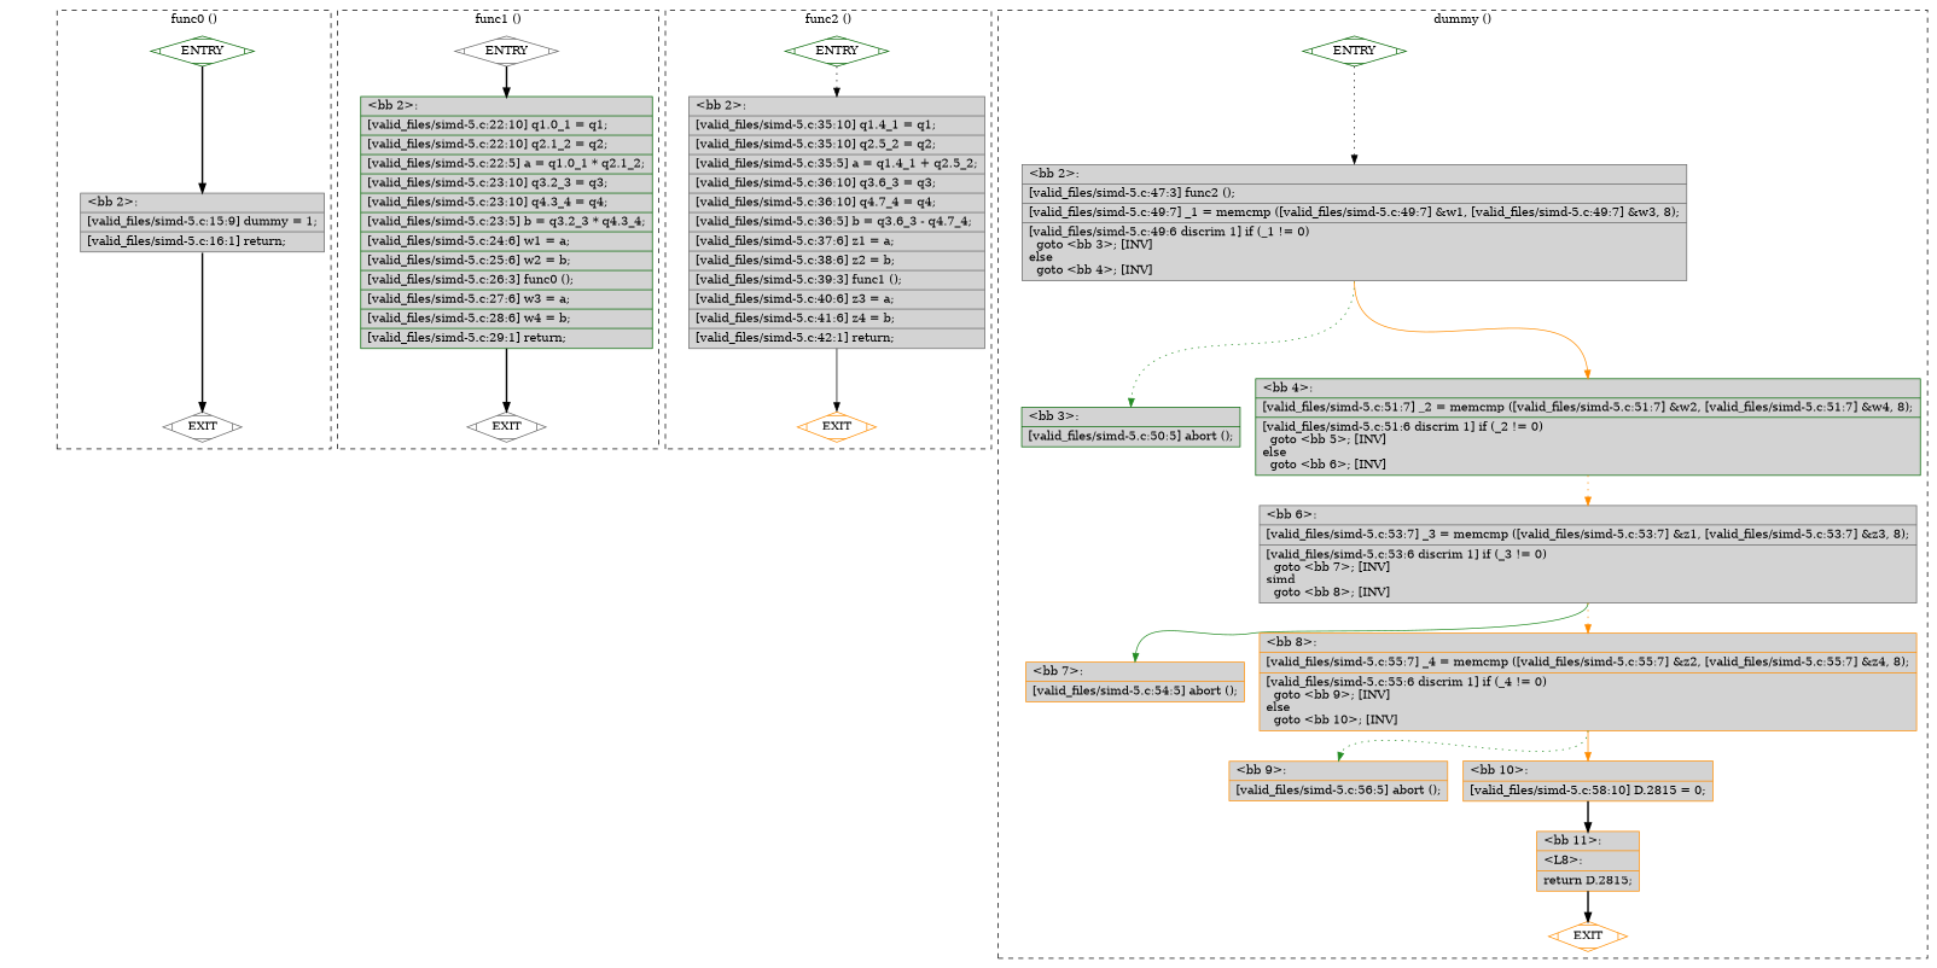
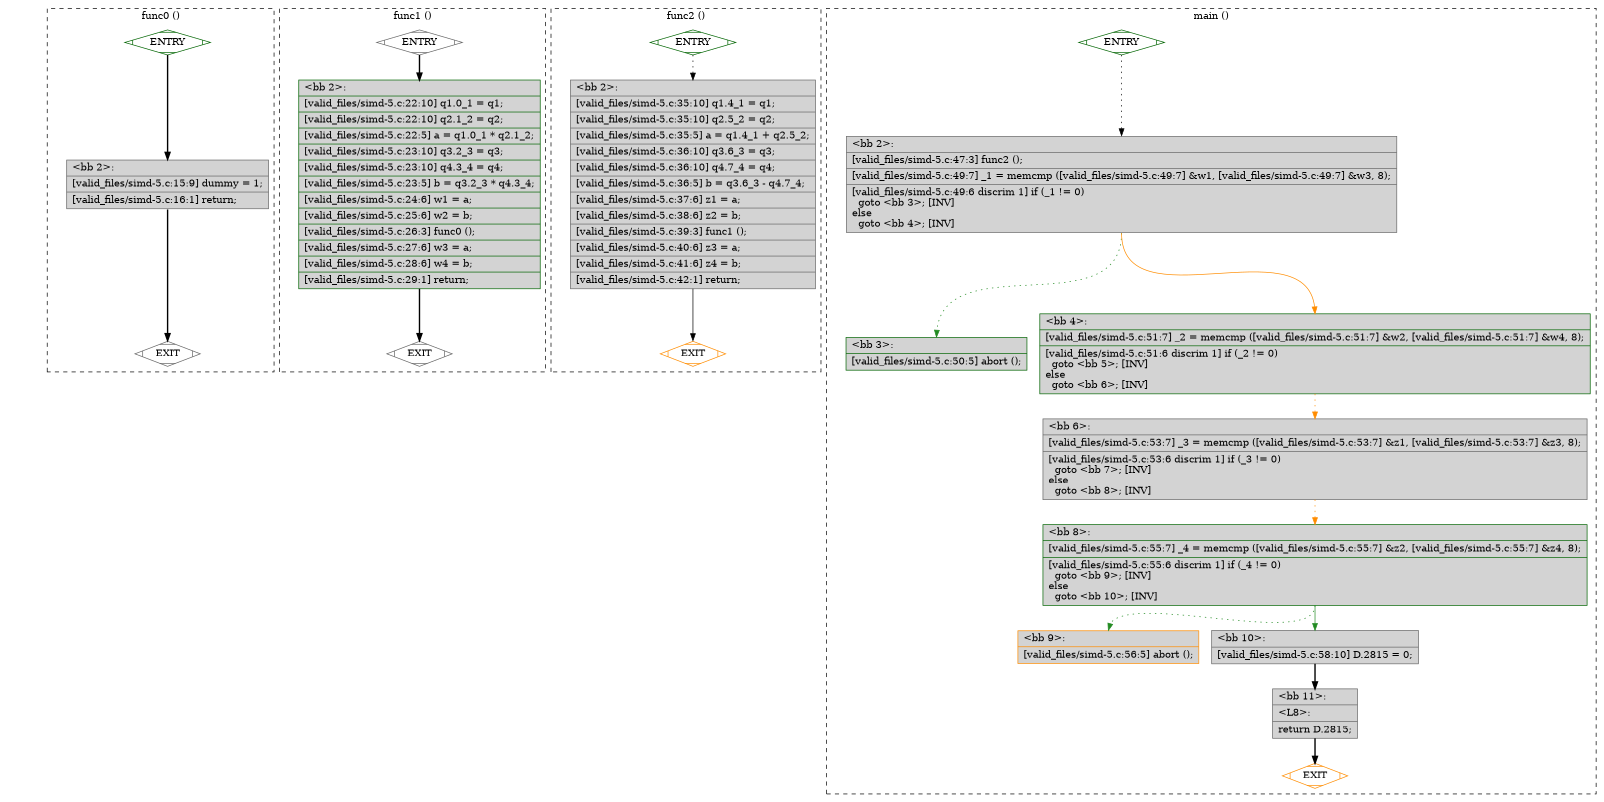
  digraph {
    node [color=gray40 fillcolor=lightgrey shape=record style=filled]
    edge [constraint=true headport=n style=bold tailport=s color=black weight=10]
    n1 [color=darkgreen fillcolor=white label=ENTRY shape=Mdiamond]
    n2 [fillcolor=white label=EXIT shape=Mdiamond]
    n3 [label="{\<bb\ 2\>:\l|[valid_files/simd-5.c:15:9]\ dummy\ =\ 1;\l|[valid_files/simd-5.c:16:1]\ return;\l}"]
    n4 [fillcolor=white label=ENTRY shape=Mdiamond]
    n5 [fillcolor=white label=EXIT shape=Mdiamond]
    n6 [color=darkgreen label="{\<bb\ 2\>:\l|[valid_files/simd-5.c:22:10]\ q1.0_1\ =\ q1;\l|[valid_files/simd-5.c:22:10]\ q2.1_2\ =\ q2;\l|[valid_files/simd-5.c:22:5]\ a\ =\ q1.0_1\ *\ q2.1_2;\l|[valid_files/simd-5.c:23:10]\ q3.2_3\ =\ q3;\l|[valid_files/simd-5.c:23:10]\ q4.3_4\ =\ q4;\l|[valid_files/simd-5.c:23:5]\ b\ =\ q3.2_3\ *\ q4.3_4;\l|[valid_files/simd-5.c:24:6]\ w1\ =\ a;\l|[valid_files/simd-5.c:25:6]\ w2\ =\ b;\l|[valid_files/simd-5.c:26:3]\ func0\ ();\l|[valid_files/simd-5.c:27:6]\ w3\ =\ a;\l|[valid_files/simd-5.c:28:6]\ w4\ =\ b;\l|[valid_files/simd-5.c:29:1]\ return;\l}"]
    n7 [color=darkgreen fillcolor=white label=ENTRY shape=Mdiamond]
    n8 [color=darkorange fillcolor=white label=EXIT shape=Mdiamond]
    n9 [label="{\<bb\ 2\>:\l|[valid_files/simd-5.c:35:10]\ q1.4_1\ =\ q1;\l|[valid_files/simd-5.c:35:10]\ q2.5_2\ =\ q2;\l|[valid_files/simd-5.c:35:5]\ a\ =\ q1.4_1\ +\ q2.5_2;\l|[valid_files/simd-5.c:36:10]\ q3.6_3\ =\ q3;\l|[valid_files/simd-5.c:36:10]\ q4.7_4\ =\ q4;\l|[valid_files/simd-5.c:36:5]\ b\ =\ q3.6_3\ -\ q4.7_4;\l|[valid_files/simd-5.c:37:6]\ z1\ =\ a;\l|[valid_files/simd-5.c:38:6]\ z2\ =\ b;\l|[valid_files/simd-5.c:39:3]\ func1\ ();\l|[valid_files/simd-5.c:40:6]\ z3\ =\ a;\l|[valid_files/simd-5.c:41:6]\ z4\ =\ b;\l|[valid_files/simd-5.c:42:1]\ return;\l}"]
    n10 [color=darkgreen fillcolor=white label=ENTRY shape=Mdiamond]
    n11 [color=darkorange fillcolor=white label=EXIT shape=Mdiamond]
    n12 [label="{\<bb\ 2\>:\l|[valid_files/simd-5.c:47:3]\ func2\ ();\l|[valid_files/simd-5.c:49:7]\ _1\ =\ memcmp\ ([valid_files/simd-5.c:49:7]\ &w1,\ [valid_files/simd-5.c:49:7]\ &w3,\ 8);\l|[valid_files/simd-5.c:49:6\ discrim\ 1]\ if\ (_1\ !=\ 0)\l\ \ goto\ \<bb\ 3\>;\ [INV]\lelse\l\ \ goto\ \<bb\ 4\>;\ [INV]\l}"]
    n13 [color=darkgreen label="{\<bb\ 3\>:\l|[valid_files/simd-5.c:50:5]\ abort\ ();\l}"]
    n14 [color=darkgreen label="{\<bb\ 4\>:\l|[valid_files/simd-5.c:51:7]\ _2\ =\ memcmp\ ([valid_files/simd-5.c:51:7]\ &w2,\ [valid_files/simd-5.c:51:7]\ &w4,\ 8);\l|[valid_files/simd-5.c:51:6\ discrim\ 1]\ if\ (_2\ !=\ 0)\l\ \ goto\ \<bb\ 5\>;\ [INV]\lelse\l\ \ goto\ \<bb\ 6\>;\ [INV]\l}"]
-   n15 [label="{\<bb\ 6\>:\l|[valid_files/simd-5.c:53:7]\ _3\ =\ memcmp\ ([valid_files/simd-5.c:53:7]\ &z1,\ [valid_files/simd-5.c:53:7]\ &z3,\ 8);\l|[valid_files/simd-5.c:53:6\ discrim\ 1]\ if\ (_3\ !=\ 0)\l\ \ goto\ \<bb\ 7\>;\ [INV]\lsimd\l\ \ goto\ \<bb\ 8\>;\ [INV]\l}"]
-   n16 [color=darkorange label="{\<bb\ 7\>:\l|[valid_files/simd-5.c:54:5]\ abort\ ();\l}"]
-   n17 [color=darkorange label="{\<bb\ 8\>:\l|[valid_files/simd-5.c:55:7]\ _4\ =\ memcmp\ ([valid_files/simd-5.c:55:7]\ &z2,\ [valid_files/simd-5.c:55:7]\ &z4,\ 8);\l|[valid_files/simd-5.c:55:6\ discrim\ 1]\ if\ (_4\ !=\ 0)\l\ \ goto\ \<bb\ 9\>;\ [INV]\lelse\l\ \ goto\ \<bb\ 10\>;\ [INV]\l}"]
+   n15 [label="{\<bb\ 6\>:\l|[valid_files/simd-5.c:53:7]\ _3\ =\ memcmp\ ([valid_files/simd-5.c:53:7]\ &z1,\ [valid_files/simd-5.c:53:7]\ &z3,\ 8);\l|[valid_files/simd-5.c:53:6\ discrim\ 1]\ if\ (_3\ !=\ 0)\l\ \ goto\ \<bb\ 7\>;\ [INV]\lelse\l\ \ goto\ \<bb\ 8\>;\ [INV]\l}"]
+   n17 [color=darkgreen label="{\<bb\ 8\>:\l|[valid_files/simd-5.c:55:7]\ _4\ =\ memcmp\ ([valid_files/simd-5.c:55:7]\ &z2,\ [valid_files/simd-5.c:55:7]\ &z4,\ 8);\l|[valid_files/simd-5.c:55:6\ discrim\ 1]\ if\ (_4\ !=\ 0)\l\ \ goto\ \<bb\ 9\>;\ [INV]\lelse\l\ \ goto\ \<bb\ 10\>;\ [INV]\l}"]
    n18 [color=darkorange label="{\<bb\ 9\>:\l|[valid_files/simd-5.c:56:5]\ abort\ ();\l}"]
-   n19 [color=darkorange label="{\<bb\ 10\>:\l|[valid_files/simd-5.c:58:10]\ D.2815\ =\ 0;\l}"]
-   n20 [color=darkorange label="{\<bb\ 11\>:\l|\<L8\>:\l|return\ D.2815;\l}"]
+   n19 [label="{\<bb\ 10\>:\l|[valid_files/simd-5.c:58:10]\ D.2815\ =\ 0;\l}"]
+   n20 [label="{\<bb\ 11\>:\l|\<L8\>:\l|return\ D.2815;\l}"]
    subgraph cluster_1 {
      color=black
      label="func0 ()"
      style=dashed
      n1
      n2
      n3
    }
    subgraph cluster_2 {
      color=black
      label="func1 ()"
      style=dashed
      n4
      n5
      n6
    }
    subgraph cluster_3 {
      color=black
      label="func2 ()"
      style=dashed
      n7
      n8
      n9
    }
    subgraph cluster_4 {
      color=black
-     label="dummy ()"
+     label="main ()"
      style=dashed
      n10
      n11
      n12
      n13
      n14
      n15
-     n16
      n17
      n18
      n19
      n20
    }
    n1 -> n2 [style=invis color="" weight=""]
    n1 -> n3 [weight=100]
    n3 -> n2
    n4 -> n5 [style=invis color="" weight=""]
    n4 -> n6 [weight=100]
    n6 -> n5
    n7 -> n8 [style=invis color="" weight=""]
    n7 -> n9 [style=dotted weight=100]
    n9 -> n8 [style=solid]
    n10 -> n11 [style=invis color="" weight=""]
    n10 -> n12 [style=dotted weight=100]
    n12 -> n13 [color=forestgreen style=dotted]
    n12 -> n14 [color=darkorange style=solid]
    n14 -> n15 [color=darkorange style=dotted]
-   n15 -> n16 [color=forestgreen style=solid]
    n15 -> n17 [color=darkorange style=dotted]
    n17 -> n18 [color=forestgreen style=dotted]
-   n17 -> n19 [color=darkorange style=solid]
+   n17 -> n19 [color=forestgreen style=solid]
    n19 -> n20 [weight=100]
    n20 -> n11
  }
